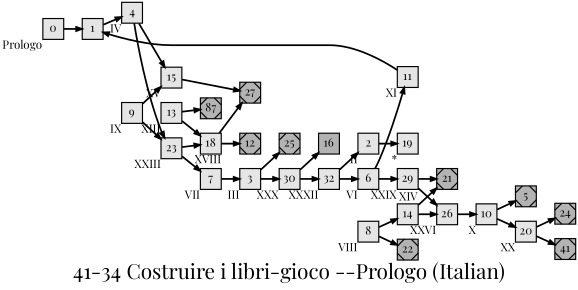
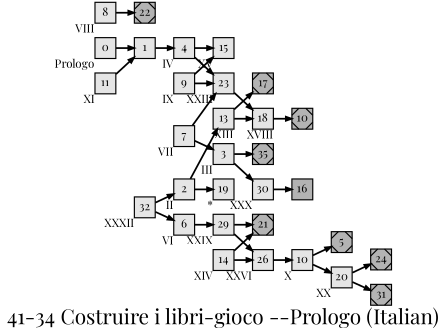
  digraph {
    fontname="Playfair Display"
    fontsize=36
    label="41-34 Costruire i libri-gioco --Prologo (Italian)"
    nodesep=0.35
    ordering=out
    rankdir=LR
    ranksep=0.45
    node [fillcolor=grey90 fixedsize=true fontname="Playfair Display" fontsize=20 labelfloat=true margin="0,0" penwidth=2 regular=true shape=rect style=filled]
    edge [fontname="Playfair Display" fontsize=12 labelfloat=true penwidth=3]
    0 [xlabel=Prologo]
    1
    4 [xlabel=IV]
    15 [xlabel=XV]
    23 [xlabel=XXIII]
    9 [xlabel=IX]
    2 [xlabel=II]
    13 [xlabel=XIII]
    19 [xlabel="*"]
-   17 [fillcolor=grey70 shape=Msquare label=87]
+   17 [fillcolor=grey70 shape=Msquare]
    18 [xlabel=XVIII]
    3 [xlabel=III]
-   25 [fillcolor=grey70 shape=Msquare]
+   25 [fillcolor=grey70 shape=Msquare label=35]
    30 [xlabel=XXX]
    16 [fillcolor=grey70 shape=box]
    32 [xlabel=XXXII]
-   27 [fillcolor=grey70 shape=Msquare]
    7 [xlabel=VII]
    5 [fillcolor=grey70 shape=Msquare]
    6 [xlabel=VI]
    11 [xlabel=XI]
    29 [xlabel=XXIX]
    21 [fillcolor=grey70 shape=Msquare]
    26 [xlabel=XXVI]
    8 [xlabel=VIII]
    14 [xlabel=XIV]
    22 [fillcolor=grey70 shape=Msquare]
    10 [xlabel=X]
    20 [xlabel=XX]
    24 [fillcolor=grey70 shape=Msquare]
-   31 [fillcolor=grey70 shape=Msquare label=41]
-   12 [fillcolor=grey70 shape=Msquare]
+   31 [fillcolor=grey70 shape=Msquare]
+   12 [fillcolor=grey70 shape=Msquare label=10]
    0 -> 1
    1 -> 4
    4 -> 15
    4 -> 23
-   15 -> 27
    23 -> 18
-   23 -> 7
+   7 -> 23
    9 -> 15
    9 -> 23
+   2 -> 13
    2 -> 19
    13 -> 17
    13 -> 18
-   18 -> 27
    18 -> 12
    3 -> 25
    3 -> 30
    30 -> 16
-   30 -> 32
    32 -> 2
    32 -> 6
    7 -> 3
-   6 -> 11
    6 -> 29
    11 -> 1
    29 -> 21
    29 -> 26
    26 -> 10
-   8 -> 14
    8 -> 22
    14 -> 21
    14 -> 26
    10 -> 5
    10 -> 20
    20 -> 24
    20 -> 31
  }
